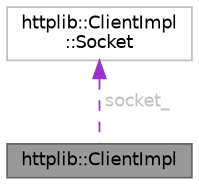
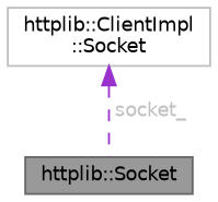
  digraph {
    node [fontname=Helvetica fontsize=10 shape=box style=filled]
-   n1 [color=gray40 fillcolor=grey60 fontcolor=black height=0.2 label="httplib::ClientImpl" width=0.4]
+   n1 [color=gray40 fillcolor=grey60 fontcolor=black height=0.2 label="httplib::Socket" width=0.4]
    n2 [color=grey75 fillcolor=white height=0.2 label="httplib::ClientImpl\l::Socket" width=0.4]
    n2 -> n1 [color=darkorchid3 dir=back fontcolor=grey fontname=Helvetica fontsize=10 label=" socket_" labelfontname=Helvetica labelfontsize=10 style=dashed]
  }
